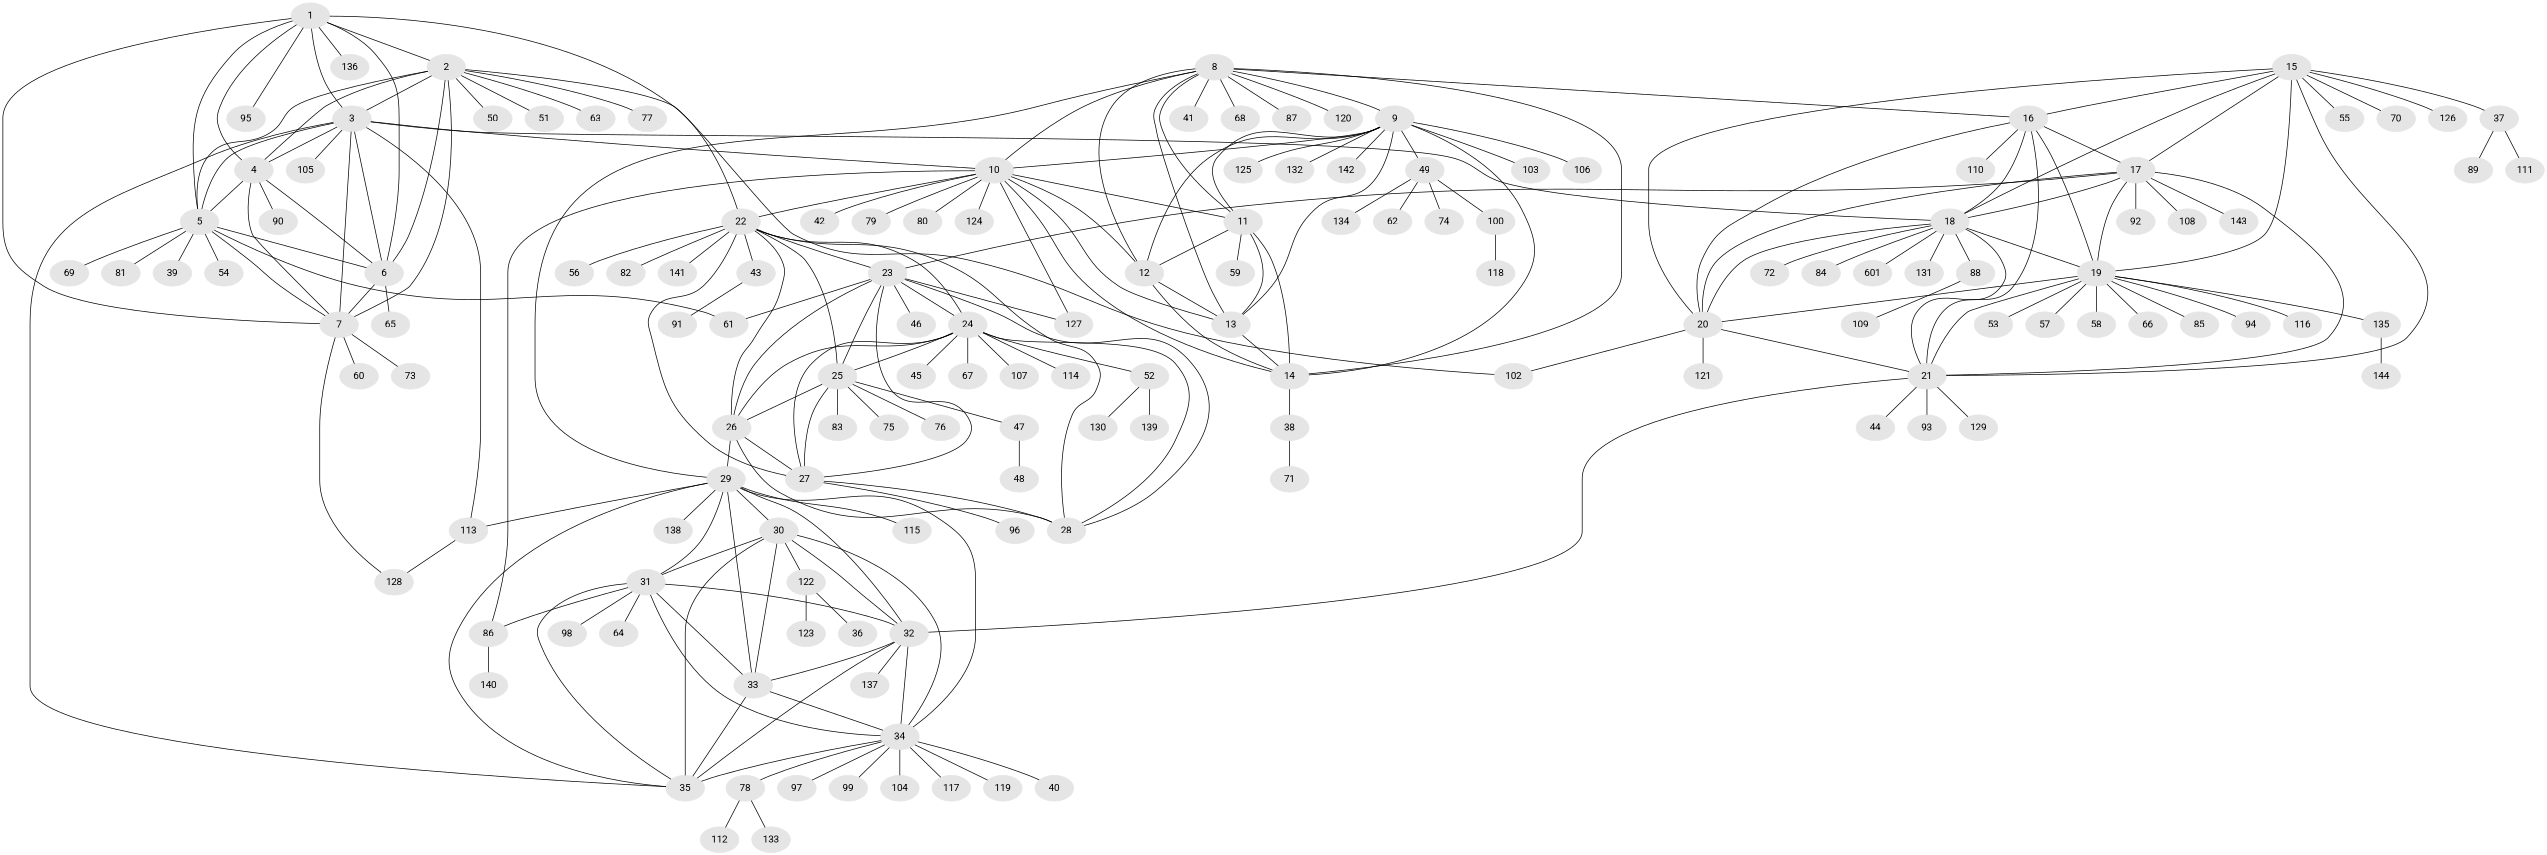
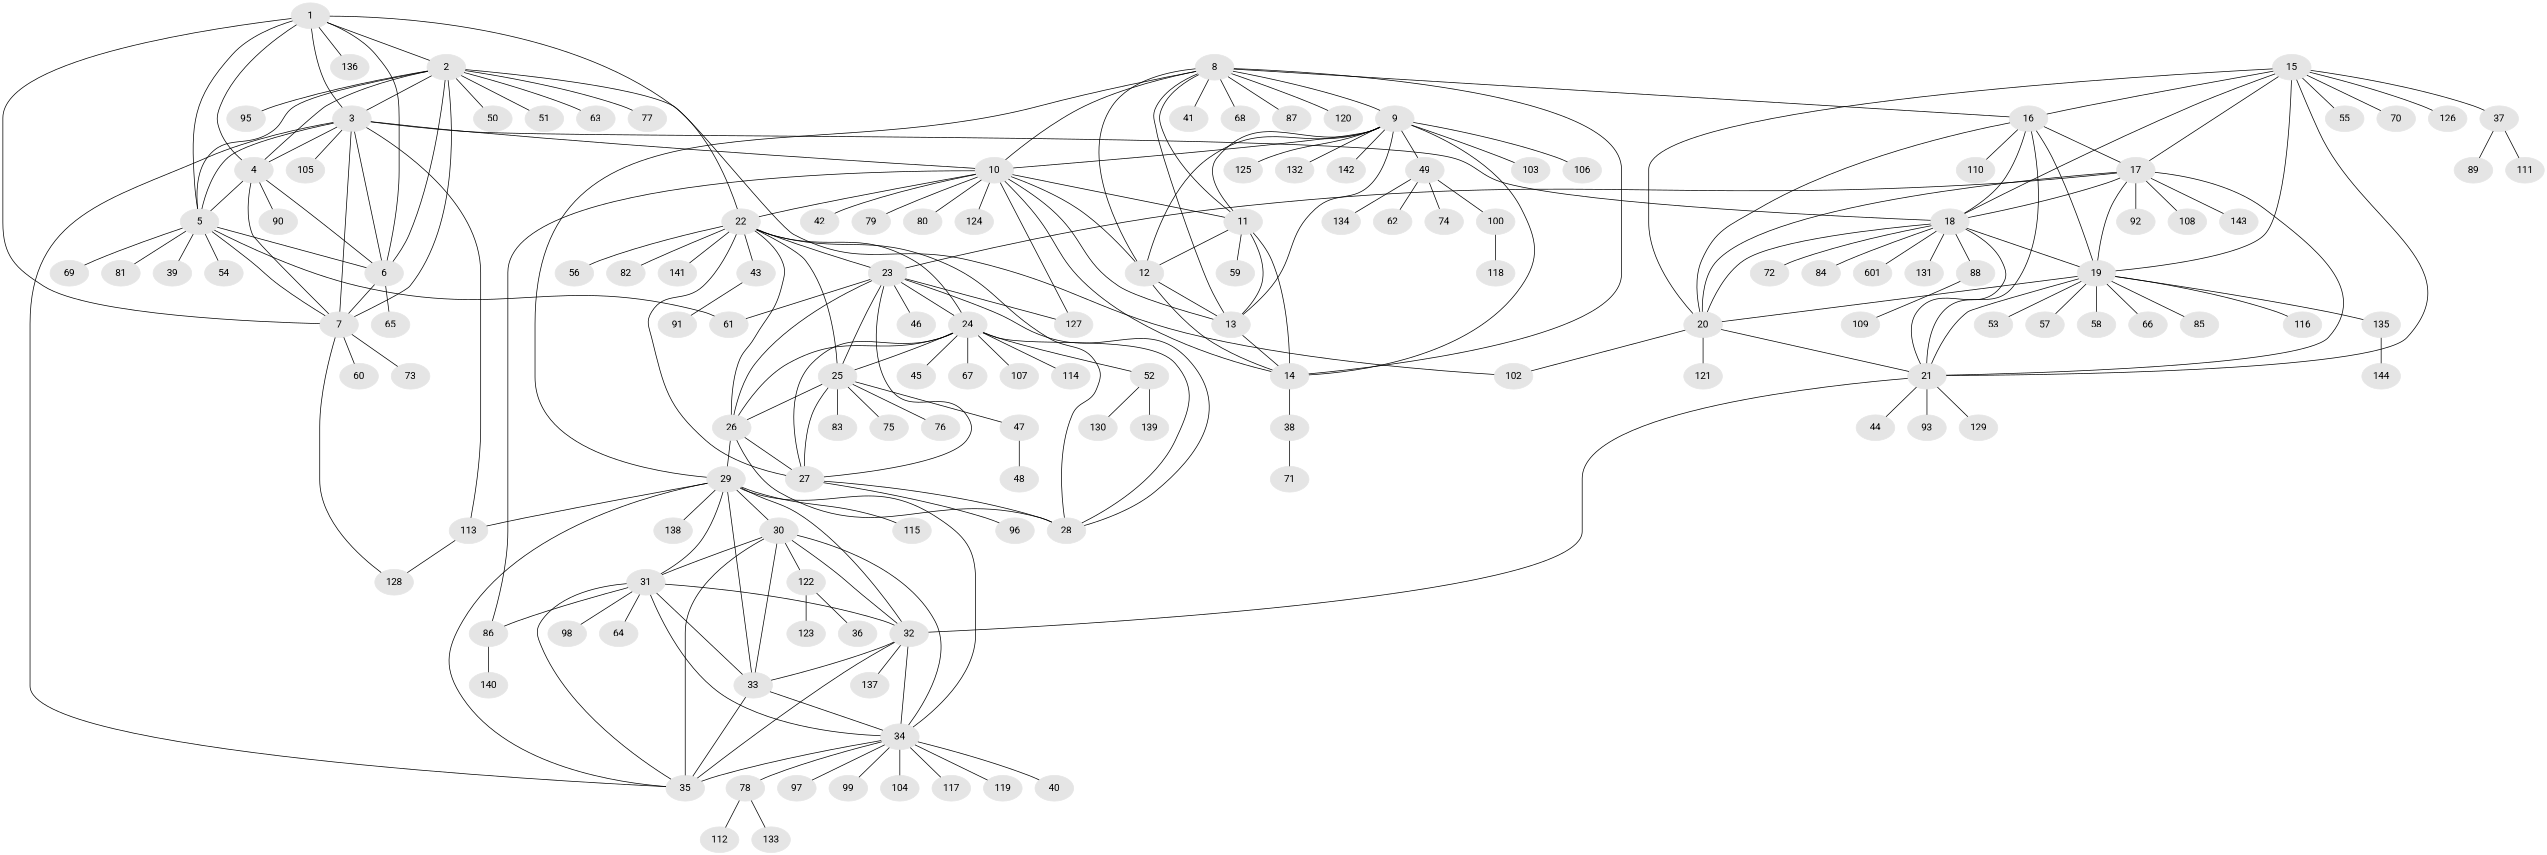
  graph {
    fontname=Roboto
    node [color=gray90 fontname=Roboto style=filled]
    edge [fontname=Roboto]
    1
    2
    3
    4
    5
    6
    7
    22
    136
    50
    51
    63
    77
    95
    102
    10
    18
    35
    105
    113
    90
    39
    54
    61
    69
    81
    65
    60
    73
    128
    23
    24
    25
    26
    27
    28
    43
    56
    82
    141
    11
    12
    13
    14
    42
    79
    80
    86
    124
    127
    19
    20
    21
    72
    84
    88
    n57 [label=601]
    131
    8
    9
    16
    29
    41
    68
    87
    120
    49
    103
    106
    125
    132
    142
    59
    38
    17
    110
    32
    30
    31
    33
    34
    115
    138
    62
    74
    100
    134
    140
    71
    15
    37
    55
    70
    126
    92
    108
    143
    53
    57
    58
    66
    85
-   94
    116
    135
    121
    44
    93
    129
    89
    111
    46
    109
    144
    137
    45
    52
    67
    107
    114
    47
    75
    76
    83
    96
    91
    130
    139
    48
    122
    64
    98
    40
    78
    97
    99
    104
    117
    119
    36
    123
    112
    133
    118
    1 -- 2
    1 -- 3
    1 -- 4
    1 -- 5
    1 -- 6
    1 -- 7
    1 -- 22
    1 -- 136
    2 -- 3
    2 -- 4
    2 -- 5
    2 -- 6
    2 -- 7
    2 -- 50
    2 -- 51
    2 -- 63
    2 -- 77
-   1 -- 95
+   2 -- 95
    2 -- 102
    3 -- 4
    3 -- 5
    3 -- 6
    3 -- 7
    3 -- 10
    3 -- 18
    3 -- 35
    3 -- 105
    3 -- 113
    4 -- 5
    4 -- 6
    4 -- 7
    4 -- 90
    5 -- 6
    5 -- 7
    5 -- 39
    5 -- 54
    5 -- 61
    5 -- 69
    5 -- 81
    6 -- 7
    6 -- 65
    7 -- 60
    7 -- 73
    7 -- 128
    22 -- 23
    22 -- 24
    22 -- 25
    22 -- 26
    22 -- 27
    22 -- 28
    22 -- 43
    22 -- 56
    22 -- 82
    22 -- 141
    10 -- 22
    10 -- 11
    10 -- 12
    10 -- 13
    10 -- 14
    10 -- 42
    10 -- 79
    10 -- 80
    10 -- 86
    10 -- 124
    10 -- 127
    18 -- 19
    18 -- 20
    18 -- 21
    18 -- 72
    18 -- 84
    18 -- 88
    18 -- n57
    18 -- 131
    113 -- 128
    23 -- 61
    23 -- 24
    23 -- 25
    23 -- 26
    23 -- 27
    23 -- 28
    23 -- 127
    23 -- 46
    24 -- 25
    24 -- 26
    24 -- 27
    24 -- 28
    24 -- 45
    24 -- 52
    24 -- 67
    24 -- 107
    24 -- 114
    25 -- 26
    25 -- 27
    25 -- 47
    25 -- 75
    25 -- 76
    25 -- 83
    26 -- 27
    26 -- 28
    26 -- 29
    27 -- 28
    27 -- 96
    43 -- 91
    11 -- 12
    11 -- 13
    11 -- 14
    11 -- 59
    12 -- 13
    12 -- 14
    13 -- 14
    14 -- 38
    86 -- 140
    19 -- 20
    19 -- 21
    19 -- 53
    19 -- 57
    19 -- 58
    19 -- 66
    19 -- 85
-   19 -- 94
    19 -- 116
    19 -- 135
    20 -- 102
    20 -- 21
    20 -- 121
    21 -- 32
    21 -- 44
    21 -- 93
    21 -- 129
    88 -- 109
    8 -- 10
    8 -- 11
    8 -- 12
    8 -- 13
    8 -- 14
    8 -- 9
    8 -- 16
    8 -- 29
    8 -- 41
    8 -- 68
    8 -- 87
    8 -- 120
    9 -- 10
    9 -- 11
    9 -- 12
    9 -- 13
    9 -- 14
    9 -- 49
    9 -- 103
    9 -- 106
    9 -- 125
    9 -- 132
    9 -- 142
    16 -- 18
    16 -- 19
    16 -- 20
    16 -- 21
    16 -- 17
    16 -- 110
    29 -- 35
    29 -- 113
    29 -- 32
    29 -- 30
    29 -- 31
    29 -- 33
    29 -- 34
    29 -- 115
    29 -- 138
    49 -- 62
    49 -- 74
    49 -- 100
    49 -- 134
    38 -- 71
    17 -- 18
    17 -- 23
    17 -- 19
    17 -- 20
    17 -- 21
    17 -- 92
    17 -- 108
    17 -- 143
    32 -- 35
    32 -- 33
    32 -- 34
    32 -- 137
    30 -- 35
    30 -- 32
    30 -- 31
    30 -- 33
    30 -- 34
    30 -- 122
    31 -- 35
    31 -- 86
    31 -- 32
    31 -- 33
    31 -- 34
    31 -- 64
    31 -- 98
    33 -- 35
    33 -- 34
    34 -- 35
    34 -- 40
    34 -- 78
    34 -- 97
    34 -- 99
    34 -- 104
    34 -- 117
    34 -- 119
    100 -- 118
    15 -- 18
    15 -- 19
    15 -- 20
    15 -- 21
    15 -- 16
    15 -- 17
    15 -- 37
    15 -- 55
    15 -- 70
    15 -- 126
    37 -- 89
    37 -- 111
    135 -- 144
    52 -- 130
    52 -- 139
    47 -- 48
    122 -- 36
    122 -- 123
    78 -- 112
    78 -- 133
  }
